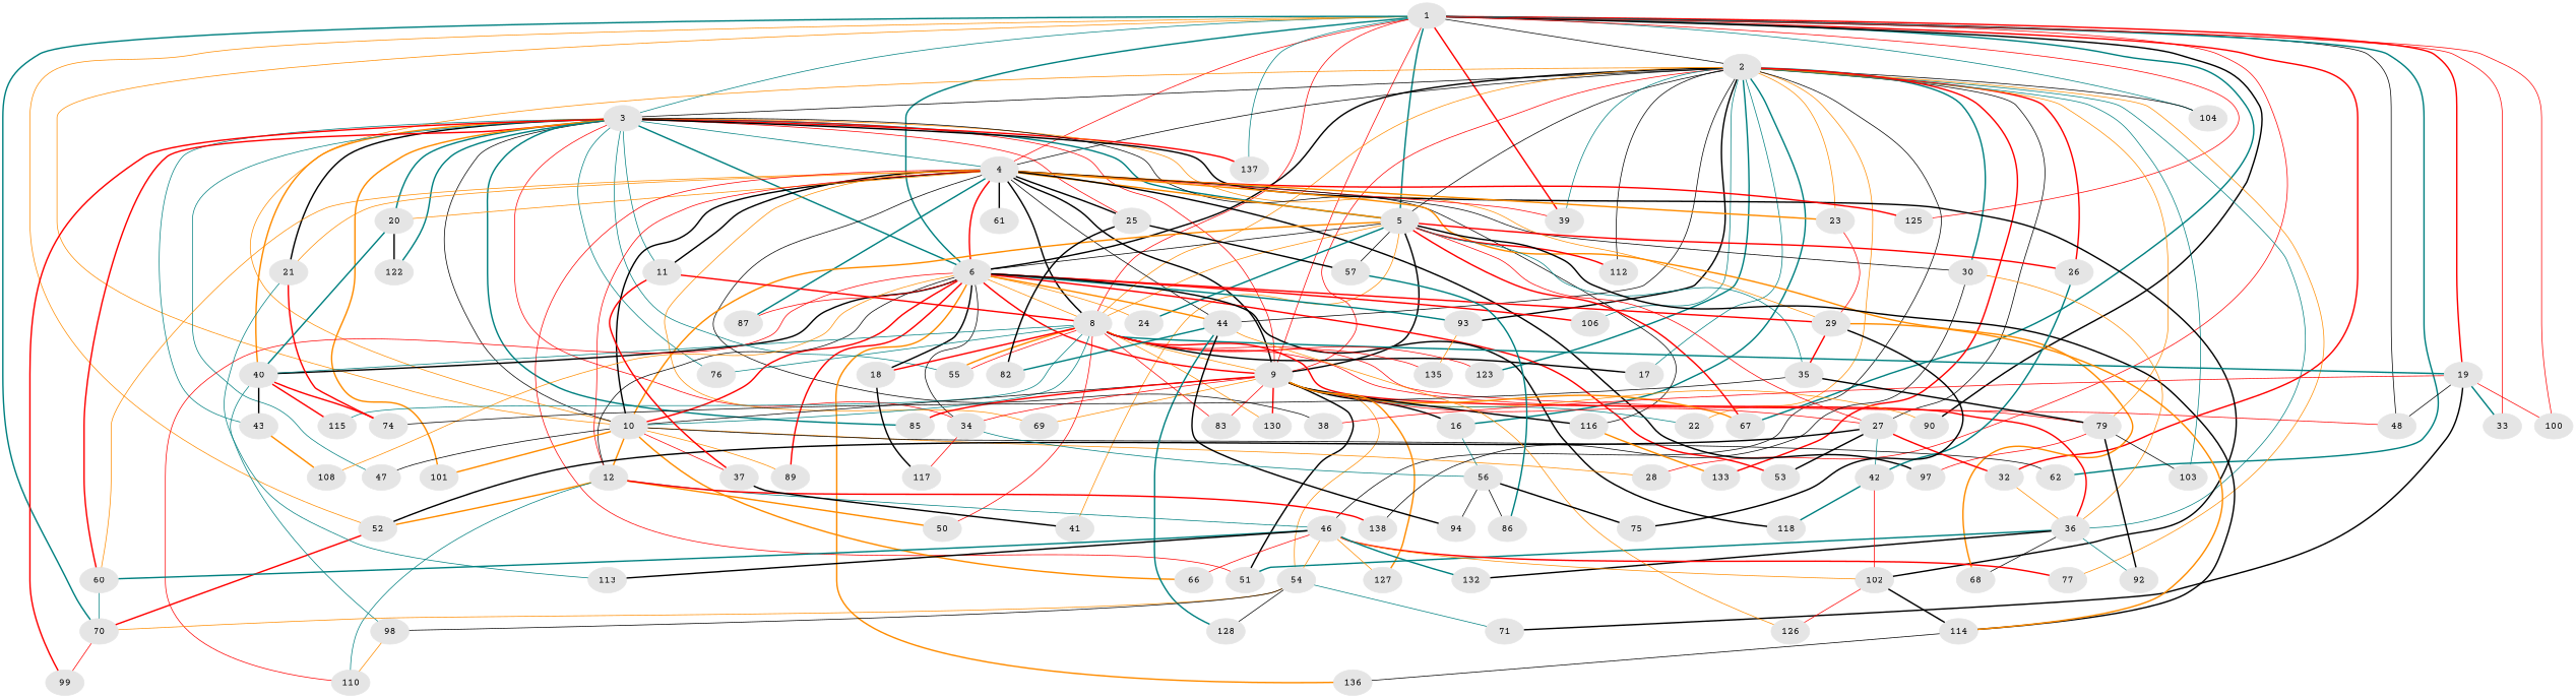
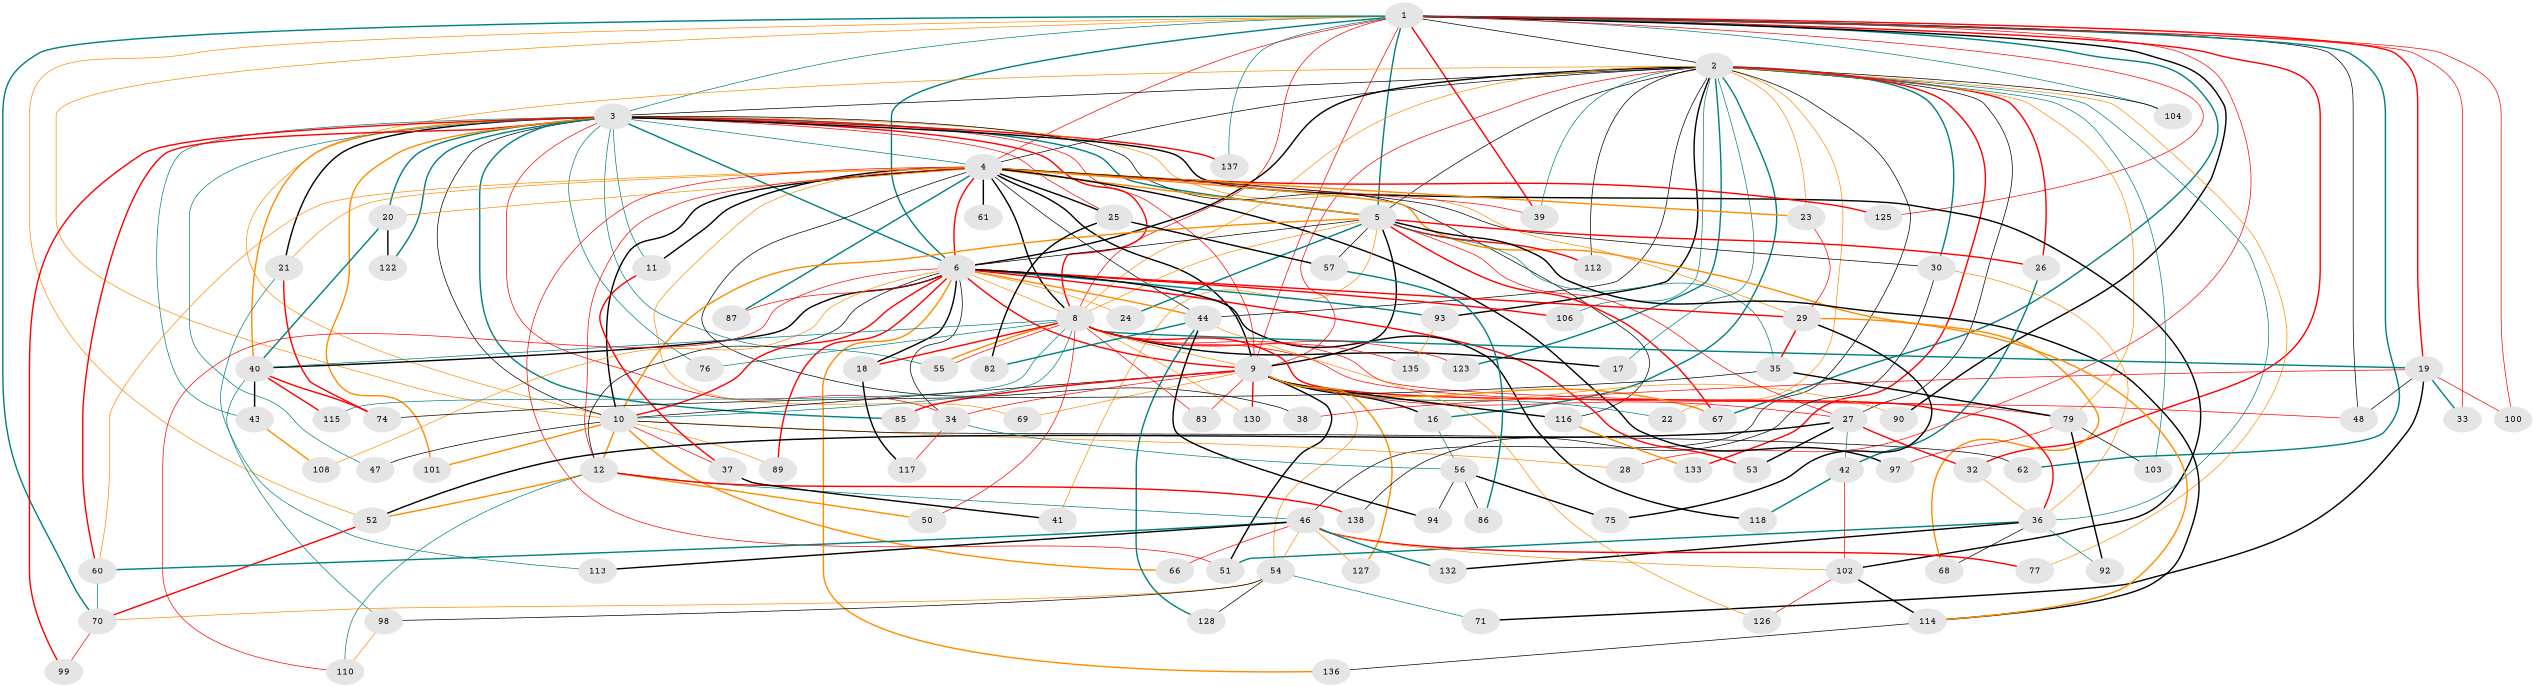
  graph {
    fontname="Courier Prime"
    node [color=gray90 fontname="Courier Prime" style=filled]
    edge [color=black fontname="Courier Prime" style=solid]
    1 [super="+81"]
    2 [super="+13"]
    3 [super="+59"]
    4 [super="+31"]
    5 [super="+7"]
    6 [super="+49"]
    8 [super="+15"]
    9 [super="+91"]
    10 [super="+121"]
    19 [super="+120"]
    28
    32 [super="+105"]
    33
    39 [super="+124"]
    48 [super="+63"]
    52 [super="+131"]
    62
    67
    70 [super="+134"]
    90
    100
    104
    125
    137
    16
    17
    22
    23 [super="+45"]
    26 [super="+65"]
    27
    30
    36 [super="+58"]
    44 [super="+111"]
    46 [super="+95"]
    77
    79
    93
    103
    106
    112
    123
    133
    11
    20 [super="+84"]
    21
    25 [super="+88"]
    29 [super="+80"]
    34 [super="+140"]
    40 [super="+64"]
    43 [super="+73"]
    47
    55
    60
    76
    85
    99
    101
    102 [super="+139"]
    116
    122
    12 [super="+14"]
    38
    51 [super="+119"]
    61 [super="+72"]
    68
    69
    87 [super="+96"]
    97
    24
    35 [super="+109"]
    41
    57
    114
    18
    53
    89
    108
    110 [super="+129"]
    118
    136
    50
    83
    115
    130
    135
    54 [super="+78"]
    127
    37
    66
    71
    56
    42 [super="+107"]
    138
    92
    132
    82
    94
    126
    128
    113
    74
    75
    117
    98
    86
    1 -- 2
    1 -- 3 [color=teal]
    1 -- 4 [color=red]
    1 -- 5 [color=teal style=bold weight=2]
    1 -- 6 [color=teal style=bold weight=2]
    1 -- 8 [color=red weight=2]
    1 -- 9 [color=red]
    1 -- 10 [color=darkorange]
    1 -- 19 [color=red style=bold weight=2]
    1 -- 28 [color=red]
    1 -- 32 [color=red style=bold]
    1 -- 33 [color=red]
    1 -- 39 [color=red style=bold]
    1 -- 48
    1 -- 52 [color=darkorange]
    1 -- 62 [color=teal style=bold]
    1 -- 67 [color=teal style=bold]
    1 -- 70 [color=teal style=bold]
    1 -- 90 [style=bold]
    1 -- 100 [color=red]
    1 -- 104 [color=teal]
    1 -- 125 [color=red]
    1 -- 137 [color=teal]
    2 -- 3
    2 -- 4 [weight=2]
    2 -- 5 [weight=2]
    2 -- 6 [style=bold]
    2 -- 8 [color=darkorange]
    2 -- 9 [color=red]
    2 -- 10 [color=darkorange]
    2 -- 39 [color=teal]
    2 -- 104
    2 -- 16 [color=teal style=bold]
    2 -- 17 [color=teal]
    2 -- 22 [color=darkorange]
    2 -- 23 [color=darkorange weight=2]
    2 -- 26 [color=red style=bold]
    2 -- 27
    2 -- 30 [color=teal style=bold]
    2 -- 36 [color=teal]
    2 -- 44
    2 -- 46
    2 -- 77 [color=darkorange]
    2 -- 79 [color=darkorange]
    2 -- 93 [style=bold]
    2 -- 103 [color=teal]
    2 -- 106 [color=teal]
    2 -- 112
    2 -- 123 [color=teal style=bold]
    2 -- 133 [color=red style=bold]
    3 -- 4 [color=teal weight=2]
    3 -- 5 [color=teal style=bold weight=2]
    3 -- 6 [color=teal style=bold]
-   11 -- 8 [color=red style=bold]
+   3 -- 8 [color=red style=bold]
    3 -- 9 [color=red]
    3 -- 10
    3 -- 137 [color=red style=bold]
    3 -- 11 [color=teal]
    3 -- 20 [color=teal style=bold]
    3 -- 21 [style=bold]
    3 -- 25 [color=red weight=2]
    3 -- 29 [color=darkorange]
    3 -- 34 [color=red]
    3 -- 40 [color=darkorange style=bold]
    3 -- 43 [color=teal weight=2]
    3 -- 47 [color=teal]
    3 -- 55 [color=teal]
    3 -- 60 [color=red style=bold]
    3 -- 76 [color=teal]
    3 -- 85 [color=teal style=bold]
    3 -- 99 [color=red style=bold]
    3 -- 101 [color=darkorange style=bold]
    3 -- 102 [style=bold]
    3 -- 116
    3 -- 122 [color=teal style=bold]
    4 -- 5 [color=darkorange style=bold weight=2]
    4 -- 6 [color=red style=bold]
    4 -- 8 [style=bold]
    4 -- 9 [style=bold]
    4 -- 10 [style=bold weight=2]
    4 -- 39 [color=red]
    4 -- 125 [color=red style=bold]
    4 -- 23 [color=darkorange style=bold]
    4 -- 30
    4 -- 44
    4 -- 11 [style=bold]
    4 -- 20 [color=darkorange]
    4 -- 21 [color=darkorange]
    4 -- 25 [style=bold]
    4 -- 60 [color=darkorange]
    4 -- 12 [color=red]
    4 -- 38
    4 -- 51 [color=red]
    4 -- 61 [style=bold weight=2]
    4 -- 68 [color=darkorange style=bold]
    4 -- 69 [color=darkorange]
    4 -- 87 [color=teal style=bold]
    4 -- 97 [style=bold]
    5 -- 6 [weight=2]
    5 -- 8 [color=darkorange weight=2]
    5 -- 9 [style=bold weight=2]
    5 -- 10 [color=darkorange style=bold weight=2]
    5 -- 67 [color=red style=bold]
    5 -- 26 [color=red style=bold weight=2]
    5 -- 27 [color=red]
    5 -- 112 [color=red style=bold]
    5 -- 24 [color=teal style=bold]
    5 -- 35 [color=teal]
    5 -- 41 [color=darkorange]
    5 -- 57
    5 -- 114 [style=bold]
    6 -- 8 [color=darkorange]
    6 -- 9 [color=red style=bold]
    6 -- 10 [color=red style=bold]
    6 -- 44 [color=darkorange style=bold]
    6 -- 93 [color=teal style=bold]
    6 -- 106 [color=red style=bold]
    6 -- 29 [color=red style=bold]
    6 -- 34
    6 -- 40 [style=bold]
    6 -- 12
    6 -- 87 [color=red weight=2]
    6 -- 24 [color=darkorange]
    6 -- 18 [style=bold]
    6 -- 53 [color=red style=bold]
    6 -- 89 [color=red style=bold]
    6 -- 108 [color=darkorange]
    6 -- 110 [color=red]
    6 -- 118 [style=bold]
    6 -- 136 [color=darkorange style=bold]
    8 -- 9 [color=darkorange]
    8 -- 10 [color=teal]
    8 -- 19 [color=teal style=bold]
    8 -- 48 [color=red]
    8 -- 17 [style=bold]
    8 -- 36 [color=red style=bold]
    8 -- 79 [color=red]
    8 -- 123 [color=red]
    8 -- 40 [color=teal]
    8 -- 55 [color=darkorange style=bold]
    8 -- 55 [color=red]
    8 -- 76 [color=teal]
    8 -- 18 [color=red style=bold]
    8 -- 50 [color=red]
    8 -- 83 [color=red]
    8 -- 115 [color=teal]
    8 -- 130 [color=darkorange]
    8 -- 135 [color=red]
    9 -- 10
    9 -- 67 [color=darkorange style=bold]
    9 -- 90 [color=darkorange]
    9 -- 16 [style=bold]
    9 -- 22 [color=teal]
    9 -- 27 [color=red]
    9 -- 34 [color=red]
    9 -- 85 [color=red style=bold]
    9 -- 116 [style=bold]
    9 -- 51 [style=bold]
    9 -- 69 [color=darkorange]
    9 -- 83 [color=red]
    9 -- 130 [color=red style=bold]
    9 -- 54 [color=darkorange]
    9 -- 127 [color=darkorange style=bold]
    10 -- 28 [color=darkorange]
    10 -- 62
    10 -- 47
    10 -- 101 [color=darkorange style=bold]
    10 -- 12 [color=darkorange style=bold]
    10 -- 89 [color=darkorange]
    10 -- 37 [color=red]
    10 -- 66 [color=darkorange style=bold]
    19 -- 33 [color=teal style=bold]
    19 -- 48
    19 -- 100 [color=red]
    19 -- 38 [color=red]
    19 -- 71 [style=bold]
    32 -- 36 [color=darkorange]
    52 -- 70 [color=red style=bold]
    70 -- 99 [color=red]
    16 -- 56 [color=teal]
    23 -- 29 [color=red]
    26 -- 42 [color=teal style=bold]
    27 -- 32 [color=red style=bold]
    27 -- 52 [style=bold]
    27 -- 53 [style=bold]
    27 -- 42 [color=teal]
    30 -- 36 [color=darkorange]
    30 -- 138
    36 -- 51 [color=teal style=bold]
    36 -- 68
    36 -- 92 [color=teal]
    36 -- 132 [style=bold]
    44 -- 82 [color=teal style=bold]
    44 -- 94 [style=bold]
    44 -- 126 [color=darkorange]
    44 -- 128 [color=teal style=bold]
    46 -- 77 [color=red style=bold]
    46 -- 60 [color=teal style=bold]
    46 -- 102 [color=darkorange]
    46 -- 54 [color=darkorange]
    46 -- 127 [color=darkorange]
    46 -- 66 [color=red]
    46 -- 132 [color=teal style=bold]
    46 -- 113 [style=bold]
    79 -- 103
    79 -- 97 [color=red]
    79 -- 92 [style=bold]
    93 -- 135 [color=darkorange]
    11 -- 37 [color=red style=bold]
    20 -- 40 [color=teal style=bold]
    20 -- 122 [style=bold]
    21 -- 113 [color=teal]
    21 -- 74 [color=red style=bold]
    25 -- 57 [style=bold]
    25 -- 82 [style=bold]
    29 -- 35 [color=red style=bold]
    29 -- 114 [color=darkorange style=bold]
    29 -- 75 [style=bold]
    34 -- 56 [color=teal]
    34 -- 117 [color=red]
    40 -- 43 [style=bold]
    40 -- 115 [color=red style=bold]
    40 -- 74 [color=red style=bold]
    40 -- 98 [color=teal]
    43 -- 108 [color=darkorange style=bold]
    60 -- 70 [color=teal]
    102 -- 114 [style=bold]
    102 -- 126 [color=red]
    116 -- 133 [color=darkorange style=bold]
    12 -- 52 [color=darkorange style=bold]
    12 -- 46 [color=teal]
    12 -- 110 [color=teal]
    12 -- 50 [color=darkorange style=bold]
    12 -- 138 [color=red style=bold]
    35 -- 79 [style=bold]
    35 -- 74
    57 -- 86 [color=teal style=bold]
    114 -- 136
    18 -- 117 [style=bold]
    54 -- 70 [color=darkorange]
    54 -- 71 [color=teal]
    54 -- 128
    54 -- 98
    37 -- 41 [style=bold]
    56 -- 94
    56 -- 75 [style=bold]
    56 -- 86
    42 -- 102 [color=red]
    42 -- 118 [color=teal style=bold]
    98 -- 110 [color=darkorange]
  }
